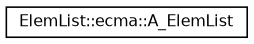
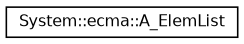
  digraph {
    rankdir=LR
-   n1 [color=black fillcolor=white fontname=Helvetica fontsize=10 height=0.2 label="ElemList::ecma::A_ElemList" shape=record style=filled width=0.4]
+   n1 [color=black fillcolor=white fontname=Helvetica fontsize=10 height=0.2 label="System::ecma::A_ElemList" shape=record style=filled width=0.4]
  }
